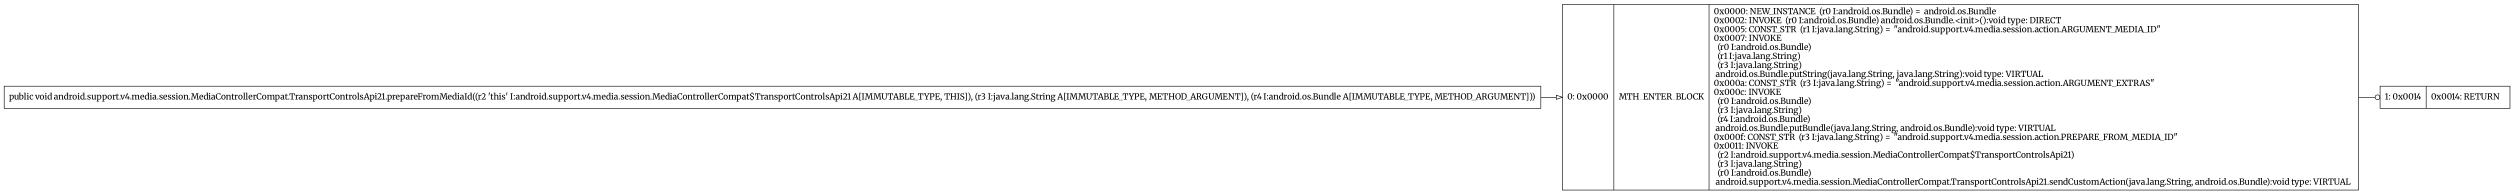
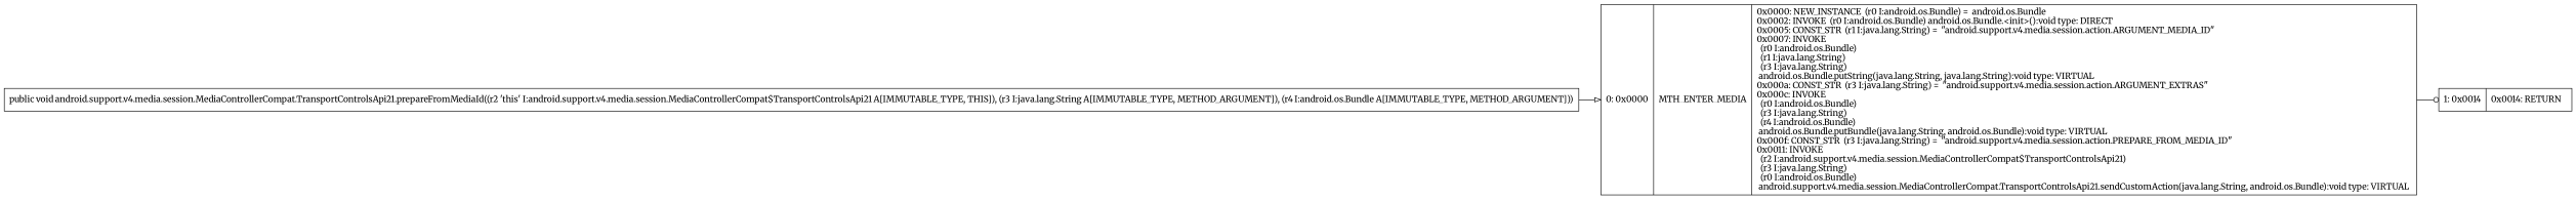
  digraph {
    rankdir=LR
    fontname=Merriweather
    node [shape=record fontname=Merriweather]
    edge [fontname=Merriweather]
-   n1 [label="{0\:\ 0x0000|MTH_ENTER_BLOCK\l|0x0000: NEW_INSTANCE  (r0 I:android.os.Bundle) =  android.os.Bundle \l0x0002: INVOKE  (r0 I:android.os.Bundle) android.os.Bundle.\<init\>():void type: DIRECT \l0x0005: CONST_STR  (r1 I:java.lang.String) =  \"android.support.v4.media.session.action.ARGUMENT_MEDIA_ID\" \l0x0007: INVOKE  \l  (r0 I:android.os.Bundle)\l  (r1 I:java.lang.String)\l  (r3 I:java.lang.String)\l android.os.Bundle.putString(java.lang.String, java.lang.String):void type: VIRTUAL \l0x000a: CONST_STR  (r3 I:java.lang.String) =  \"android.support.v4.media.session.action.ARGUMENT_EXTRAS\" \l0x000c: INVOKE  \l  (r0 I:android.os.Bundle)\l  (r3 I:java.lang.String)\l  (r4 I:android.os.Bundle)\l android.os.Bundle.putBundle(java.lang.String, android.os.Bundle):void type: VIRTUAL \l0x000f: CONST_STR  (r3 I:java.lang.String) =  \"android.support.v4.media.session.action.PREPARE_FROM_MEDIA_ID\" \l0x0011: INVOKE  \l  (r2 I:android.support.v4.media.session.MediaControllerCompat$TransportControlsApi21)\l  (r3 I:java.lang.String)\l  (r0 I:android.os.Bundle)\l android.support.v4.media.session.MediaControllerCompat.TransportControlsApi21.sendCustomAction(java.lang.String, android.os.Bundle):void type: VIRTUAL \l}"]
+   n1 [label="{0\:\ 0x0000|MTH_ENTER_MEDIA\l|0x0000: NEW_INSTANCE  (r0 I:android.os.Bundle) =  android.os.Bundle \l0x0002: INVOKE  (r0 I:android.os.Bundle) android.os.Bundle.\<init\>():void type: DIRECT \l0x0005: CONST_STR  (r1 I:java.lang.String) =  \"android.support.v4.media.session.action.ARGUMENT_MEDIA_ID\" \l0x0007: INVOKE  \l  (r0 I:android.os.Bundle)\l  (r1 I:java.lang.String)\l  (r3 I:java.lang.String)\l android.os.Bundle.putString(java.lang.String, java.lang.String):void type: VIRTUAL \l0x000a: CONST_STR  (r3 I:java.lang.String) =  \"android.support.v4.media.session.action.ARGUMENT_EXTRAS\" \l0x000c: INVOKE  \l  (r0 I:android.os.Bundle)\l  (r3 I:java.lang.String)\l  (r4 I:android.os.Bundle)\l android.os.Bundle.putBundle(java.lang.String, android.os.Bundle):void type: VIRTUAL \l0x000f: CONST_STR  (r3 I:java.lang.String) =  \"android.support.v4.media.session.action.PREPARE_FROM_MEDIA_ID\" \l0x0011: INVOKE  \l  (r2 I:android.support.v4.media.session.MediaControllerCompat$TransportControlsApi21)\l  (r3 I:java.lang.String)\l  (r0 I:android.os.Bundle)\l android.support.v4.media.session.MediaControllerCompat.TransportControlsApi21.sendCustomAction(java.lang.String, android.os.Bundle):void type: VIRTUAL \l}"]
    n2 [label="{1\:\ 0x0014|0x0014: RETURN   \l}"]
    n3 [label="{public void android.support.v4.media.session.MediaControllerCompat.TransportControlsApi21.prepareFromMediaId((r2 'this' I:android.support.v4.media.session.MediaControllerCompat$TransportControlsApi21 A[IMMUTABLE_TYPE, THIS]), (r3 I:java.lang.String A[IMMUTABLE_TYPE, METHOD_ARGUMENT]), (r4 I:android.os.Bundle A[IMMUTABLE_TYPE, METHOD_ARGUMENT])) }"]
    n1 -> n2 [arrowhead=odot]
    n3 -> n1 [arrowhead=onormal]
  }
